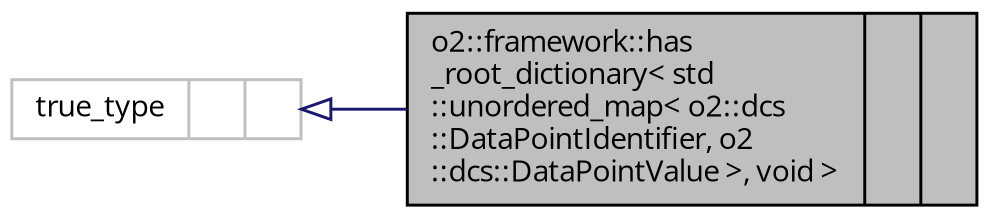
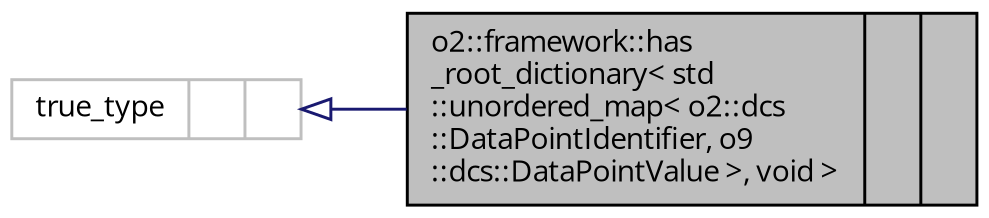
  digraph {
    rankdir=LR
    fontname="Open Sans"
    node [fontname="Open Sans" fontsize=10 shape=record]
-   n1 [color=black fillcolor=grey75 fontcolor=black height=0.2 label="{o2::framework::has\l_root_dictionary\< std\l::unordered_map\< o2::dcs\l::DataPointIdentifier, o2\l::dcs::DataPointValue \>, void \>\n||}" style=filled width=0.4]
+   n1 [color=black fillcolor=grey75 fontcolor=black height=0.2 label="{o2::framework::has\l_root_dictionary\< std\l::unordered_map\< o2::dcs\l::DataPointIdentifier, o9\l::dcs::DataPointValue \>, void \>\n||}" style=filled width=0.4]
    n2 [color=grey75 height=0.2 label="{true_type\n||}" width=0.4]
    n2 -> n1 [arrowtail=onormal color=midnightblue dir=back fontname="Open Sans" fontsize=10 labelfontname=Helvetica labelfontsize=10 style=solid]
  }
